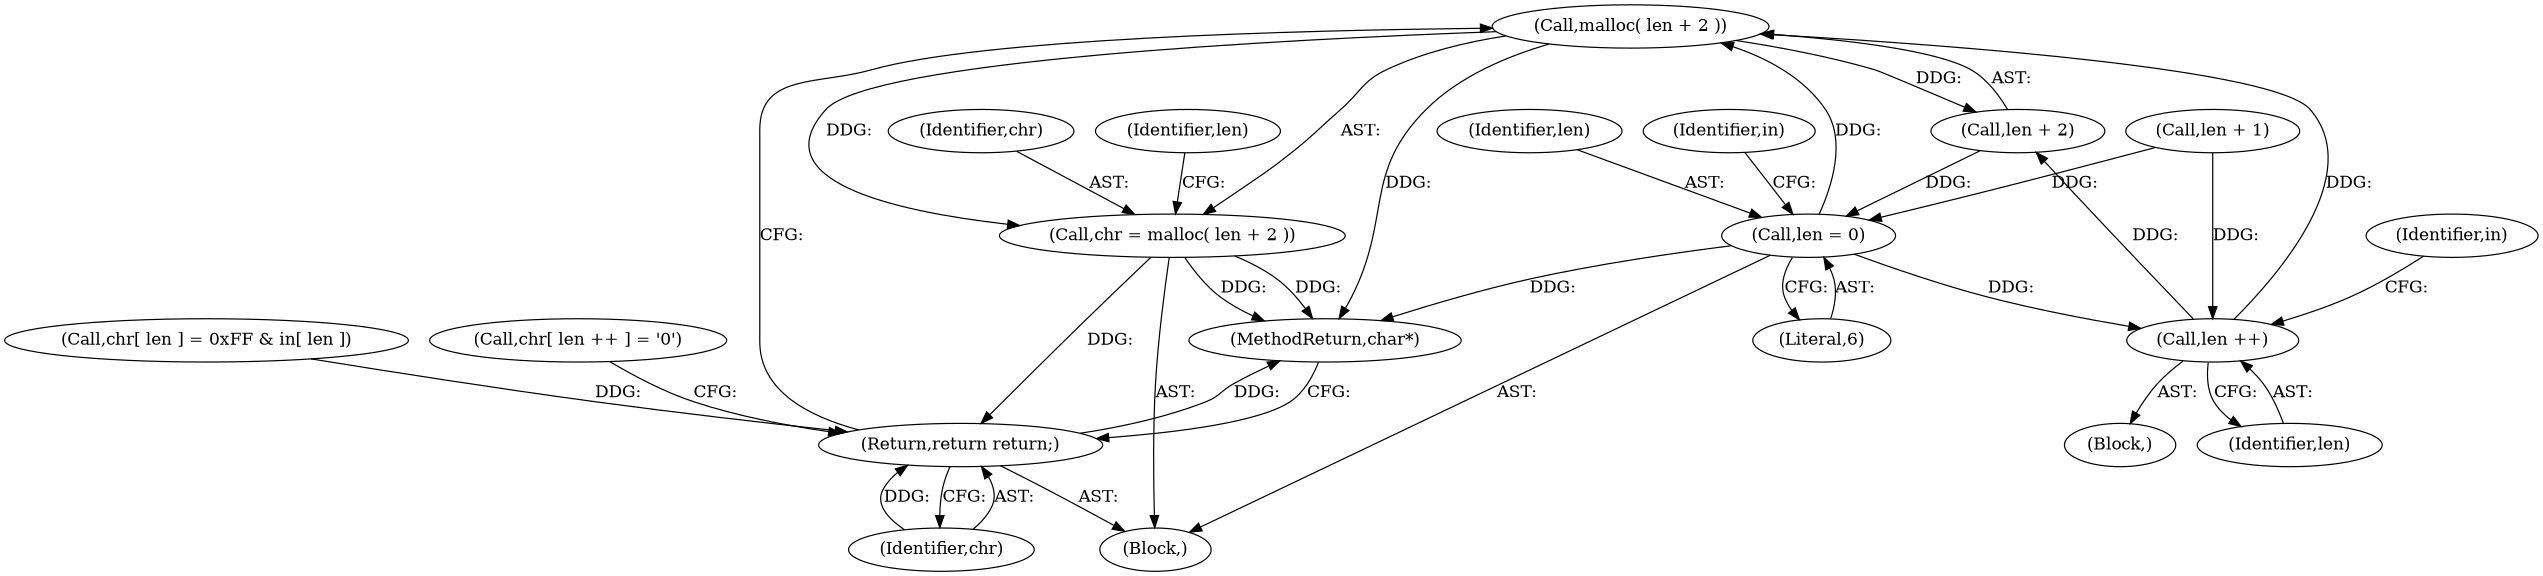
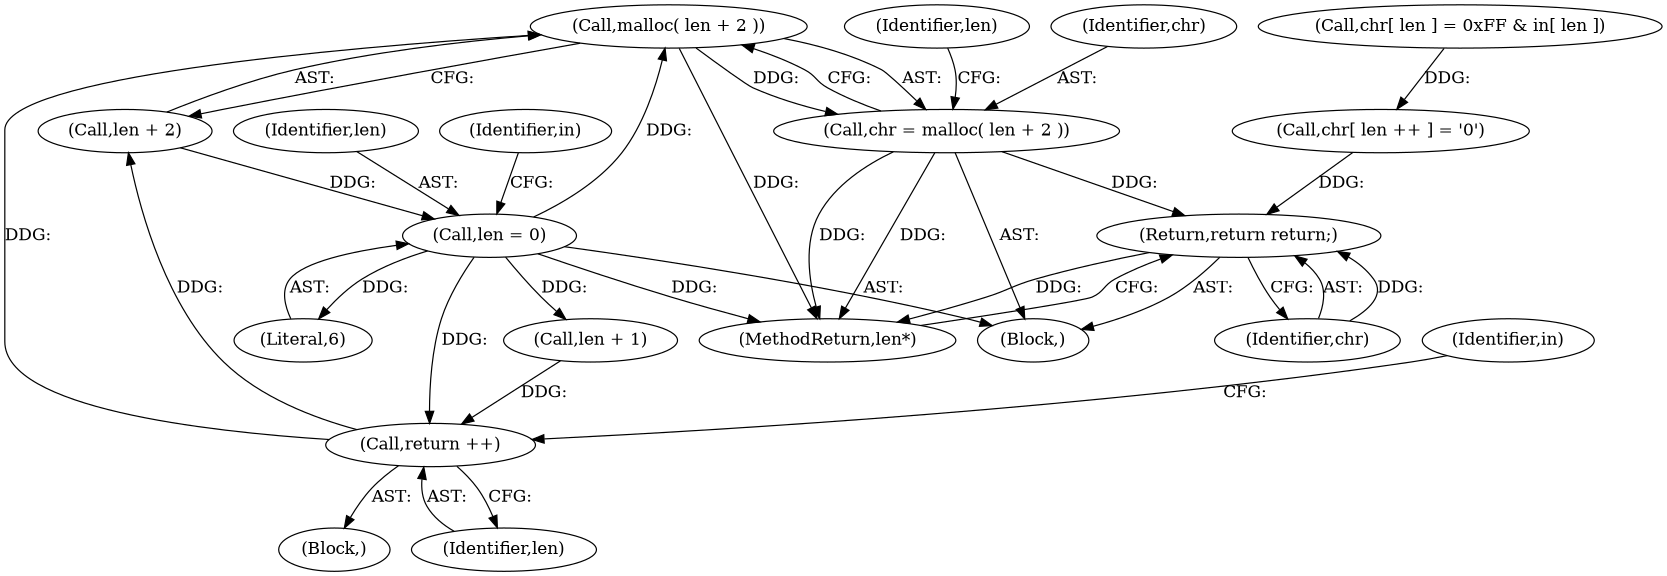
  digraph {
    n1 [label="(Call,malloc( len + 2 ))"]
    n2 [label="(Call,chr = malloc( len + 2 ))"]
-   n3 [label="(MethodReturn,char*)"]
+   n3 [label="(MethodReturn,len*)"]
    n4 [label="(Call,len + 2)"]
    n5 [label="(Block,)"]
    n6 [label="(Return,return return;)"]
    n7 [label="(Call,len = 0)"]
-   n8 [label="(Call,len ++)"]
+   n8 [label="(Call,return ++)"]
    n9 [label="(Block,)"]
    n10 [label="(Identifier,len)"]
    n11 [label="(Call,len + 1)"]
    n12 [label="(Literal,6)"]
    n13 [label="(Identifier,chr)"]
    n14 [label="(Call,chr[ len ] = 0xFF & in[ len ])"]
    n15 [label="(Identifier,len)"]
    n16 [label="(Identifier,in)"]
    n17 [label="(Identifier,chr)"]
    n18 [label="(Call,chr[ len ++ ] = '\0')"]
    n19 [label="(Identifier,len)"]
    n20 [label="(Identifier,in)"]
    n1 -> n2 [label="AST: "]
    n1 -> n2 [label="DDG: "]
    n1 -> n3 [label="DDG: "]
-   n1 -> n4 [label="DDG: "]
-   n6 -> n1 [label="CFG: "]
+   n1 -> n4 [label="CFG: "]
+   n2 -> n1 [label="CFG: "]
    n2 -> n3 [label="DDG: "]
    n2 -> n3 [label="DDG: "]
    n2 -> n5 [label="AST: "]
    n2 -> n6 [label="DDG: "]
    n3 -> n6 [label="CFG: "]
    n4 -> n1 [label="AST: "]
    n4 -> n7 [label="DDG: "]
    n6 -> n3 [label="DDG: "]
    n6 -> n5 [label="AST: "]
    n6 -> n13 [label="CFG: "]
    n7 -> n1 [label="DDG: "]
    n7 -> n3 [label="DDG: "]
    n7 -> n5 [label="AST: "]
    n7 -> n8 [label="DDG: "]
-   n11 -> n7 [label="DDG: "]
-   n7 -> n12 [label="CFG: "]
+   n7 -> n11 [label="DDG: "]
+   n7 -> n12 [label="DDG: "]
    n8 -> n1 [label="DDG: "]
    n8 -> n4 [label="DDG: "]
    n8 -> n9 [label="AST: "]
    n8 -> n10 [label="CFG: "]
    n10 -> n8 [label="AST: "]
    n11 -> n8 [label="DDG: "]
    n12 -> n7 [label="AST: "]
    n13 -> n6 [label="AST: "]
    n13 -> n6 [label="DDG: "]
-   n14 -> n6 [label="DDG: "]
+   n14 -> n18 [label="DDG: "]
    n15 -> n7 [label="AST: "]
    n16 -> n8 [label="CFG: "]
    n17 -> n2 [label="AST: "]
-   n18 -> n6 [label="CFG: "]
+   n18 -> n6 [label="DDG: "]
    n19 -> n2 [label="CFG: "]
    n20 -> n7 [label="CFG: "]
  }
